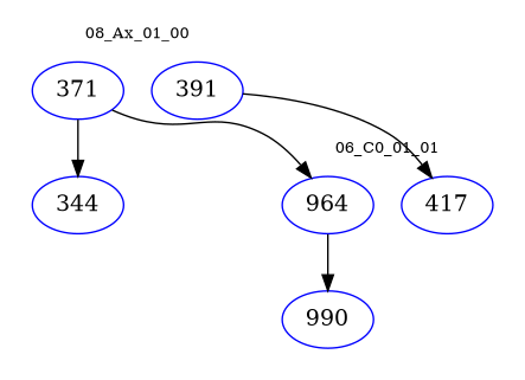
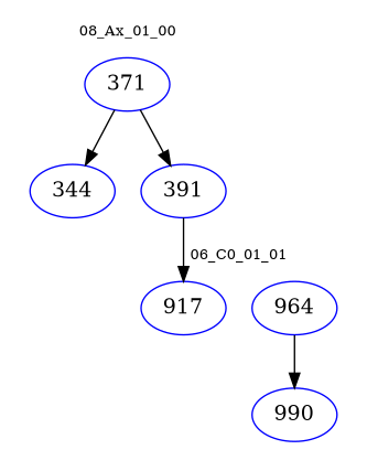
  digraph {
    node [color=blue]
    edge [color=black]
    n1 [label=371]
    n2 [label=344]
    n3 [label=391]
    n4 [label=964]
-   n5 [label=417]
+   n5 [label=917]
    n6 [label=990]
    subgraph cluster_1 {
      color=white
      fontsize=10
      label="08_Ax_01_00"
      n1
      n2
      n3
    }
    subgraph cluster_2 {
      color=white
      fontsize=10
      label="06_C0_01_01"
      n4
      n5
      n6
    }
    n1 -> n2
-   n1 -> n4
+   n1 -> n3
    n3 -> n5
    n4 -> n6
  }
